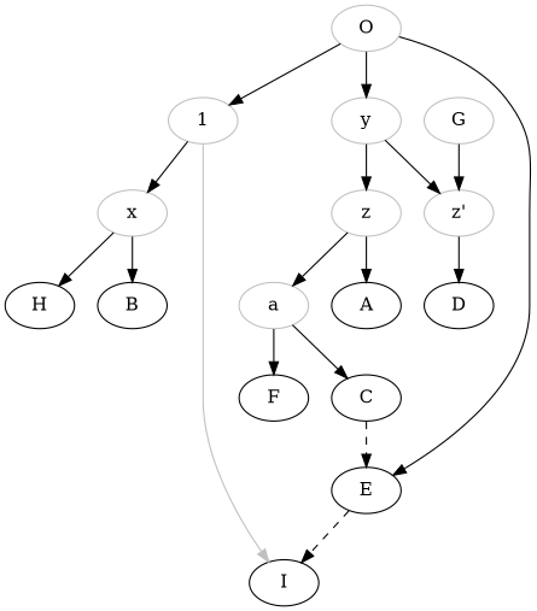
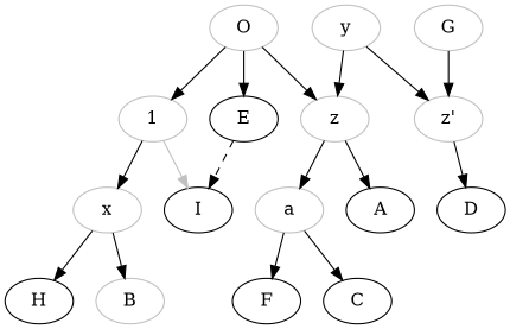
  digraph {
    O [color=grey]
    1 [color=grey]
    y [color=grey]
    E
    x [color=grey]
    I
    z [color=grey]
    n8 [color=grey label="z'"]
    H
-   B
+   B [color=grey]
    a [color=grey]
    A
    D
    F
    C
    G [color=grey]
    O -> 1
-   O -> y
+   O -> z
    O -> E
    1 -> x
    1 -> I [color=grey]
    y -> z
    y -> n8
    E -> I [style=dashed]
    x -> H
    x -> B
    z -> a
    z -> A
    n8 -> D
    a -> F
    a -> C
-   C -> E [style=dashed]
    G -> n8
  }
